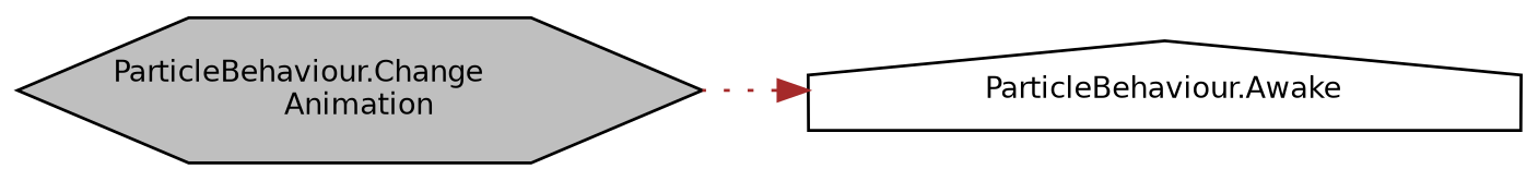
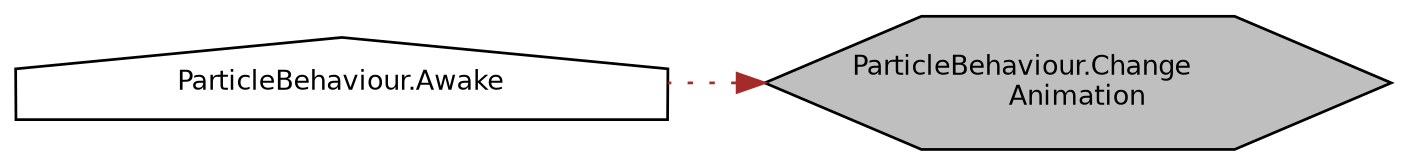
  digraph {
    rankdir=RL
    node [color=black fontname=Helvetica fontsize=10 style=filled]
    n1 [fillcolor=grey75 fontcolor=black height=0.2 label="ParticleBehaviour.Change\lAnimation" shape=hexagon width=0.4]
    n2 [fillcolor=white height=0.2 label="ParticleBehaviour.Awake" shape=house width=0.4]
-   n2 -> n1 [color=brown dir=back fontname=Helvetica fontsize=10 labelfontname=Helvetica labelfontsize=10 style=dotted]
+   n1 -> n2 [color=brown dir=back fontname=Helvetica fontsize=10 labelfontname=Helvetica labelfontsize=10 style=dotted]
  }
